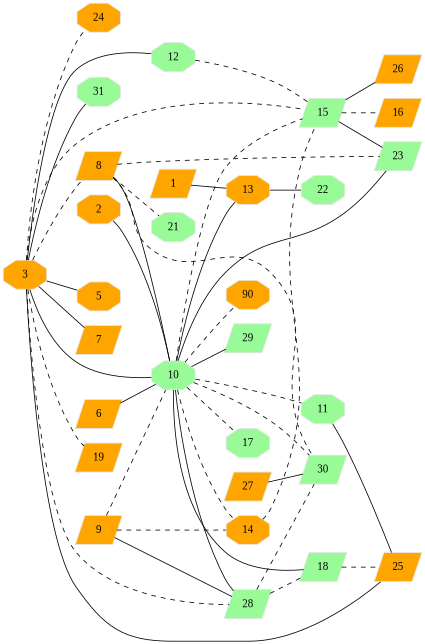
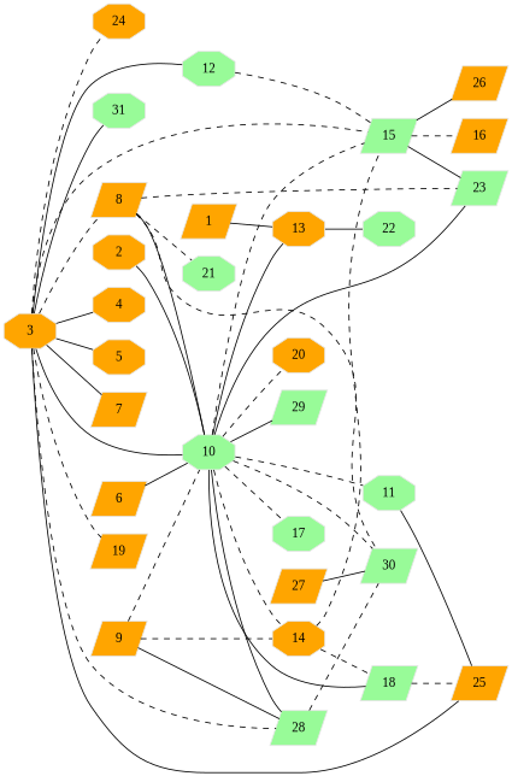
  graph {
    fontname="Liberation Serif"
    rankdir=LR
    node [color=gray90 fillcolor=orange fontname="Liberation Serif" shape=parallelogram style=filled]
    edge [fontname="Liberation Serif" style=solid weight=1.0]
    13 [shape=octagon]
    1
    22 [fillcolor=palegreen shape=octagon]
    2 [shape=octagon]
    10 [fillcolor=palegreen shape=octagon]
    15 [fillcolor=palegreen]
    28 [fillcolor=palegreen]
    23 [fillcolor=palegreen]
    30 [fillcolor=palegreen]
    14 [shape=octagon]
    11 [fillcolor=palegreen shape=octagon]
    17 [fillcolor=palegreen shape=octagon]
    18 [fillcolor=palegreen]
-   20 [shape=octagon label=90]
+   20 [shape=octagon]
    29 [fillcolor=palegreen]
    3 [shape=octagon]
+   4 [shape=octagon]
    5 [shape=octagon]
    7
    8
    12 [fillcolor=palegreen shape=octagon]
    19
    24 [shape=octagon]
    25
    31 [fillcolor=palegreen shape=octagon]
    21 [fillcolor=palegreen shape=octagon]
    16
    26
    6
    9
    27
    13 -- 22
    1 -- 13
    2 -- 10
    10 -- 13 [weight=3.0]
    10 -- 15 [style=dashed]
    10 -- 28
    10 -- 23
    10 -- 30 [style=dashed]
    10 -- 14 [style=dashed weight=2.0]
    10 -- 11 [style=dashed]
    10 -- 17 [style=dashed]
    10 -- 18
    10 -- 20 [style=dashed]
    10 -- 29
    15 -- 23
    15 -- 16 [style=dashed]
    15 -- 26
    28 -- 30 [style=dashed]
    14 -- 15 [style=dashed]
-   28 -- 18 [style=dashed]
+   14 -- 18 [style=dashed]
    11 -- 25
    18 -- 25 [style=dashed]
    3 -- 10
    3 -- 15 [style=dashed]
    3 -- 28 [style=dashed]
+   3 -- 4
    3 -- 5
    3 -- 7
    3 -- 8 [style=dashed]
    3 -- 12
    3 -- 19 [style=dashed]
    3 -- 24 [style=dashed]
    3 -- 25
    3 -- 31
    8 -- 10
    8 -- 23 [style=dashed]
    8 -- 30 [style=dashed]
    8 -- 21 [style=dashed]
    12 -- 15 [style=dashed]
    6 -- 10
    9 -- 10 [style=dashed]
    9 -- 28
    9 -- 14 [style=dashed]
    27 -- 30
  }
